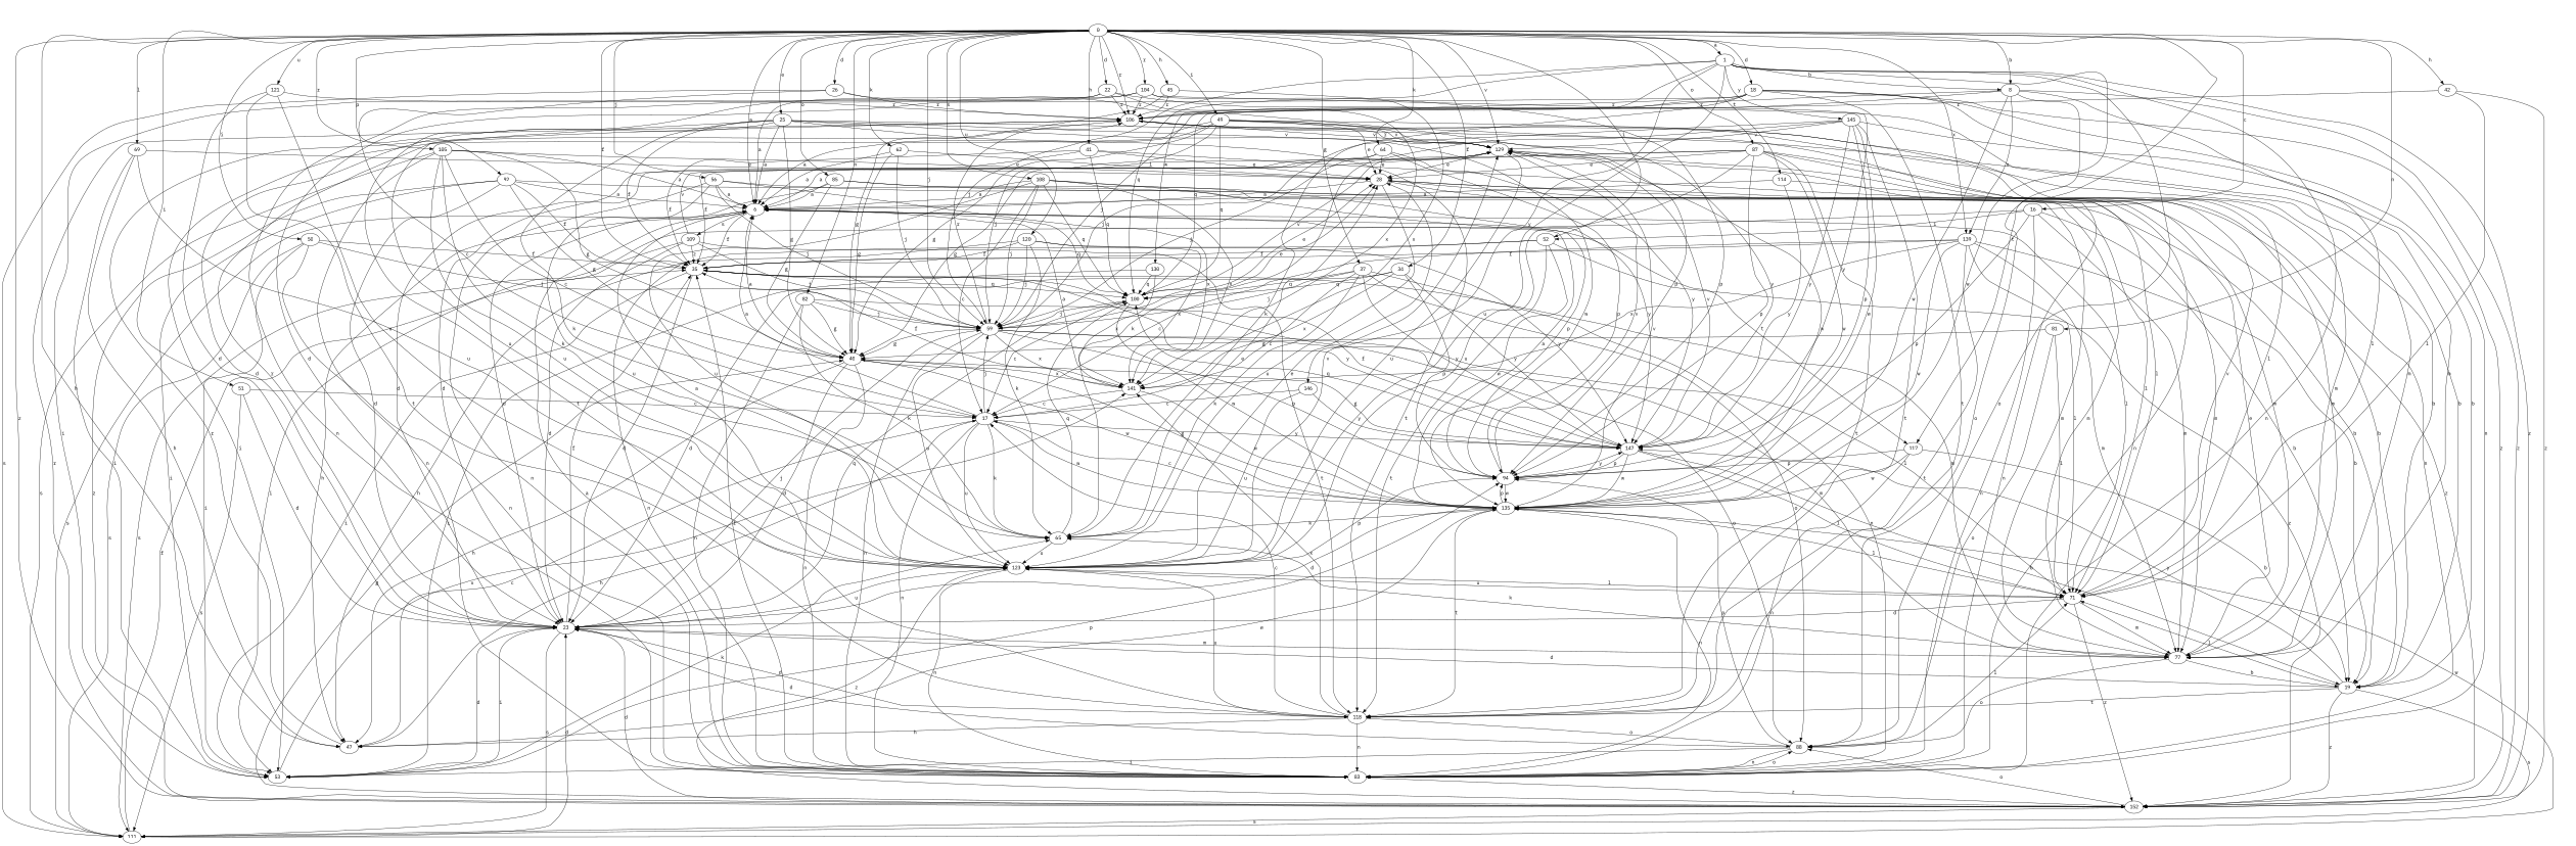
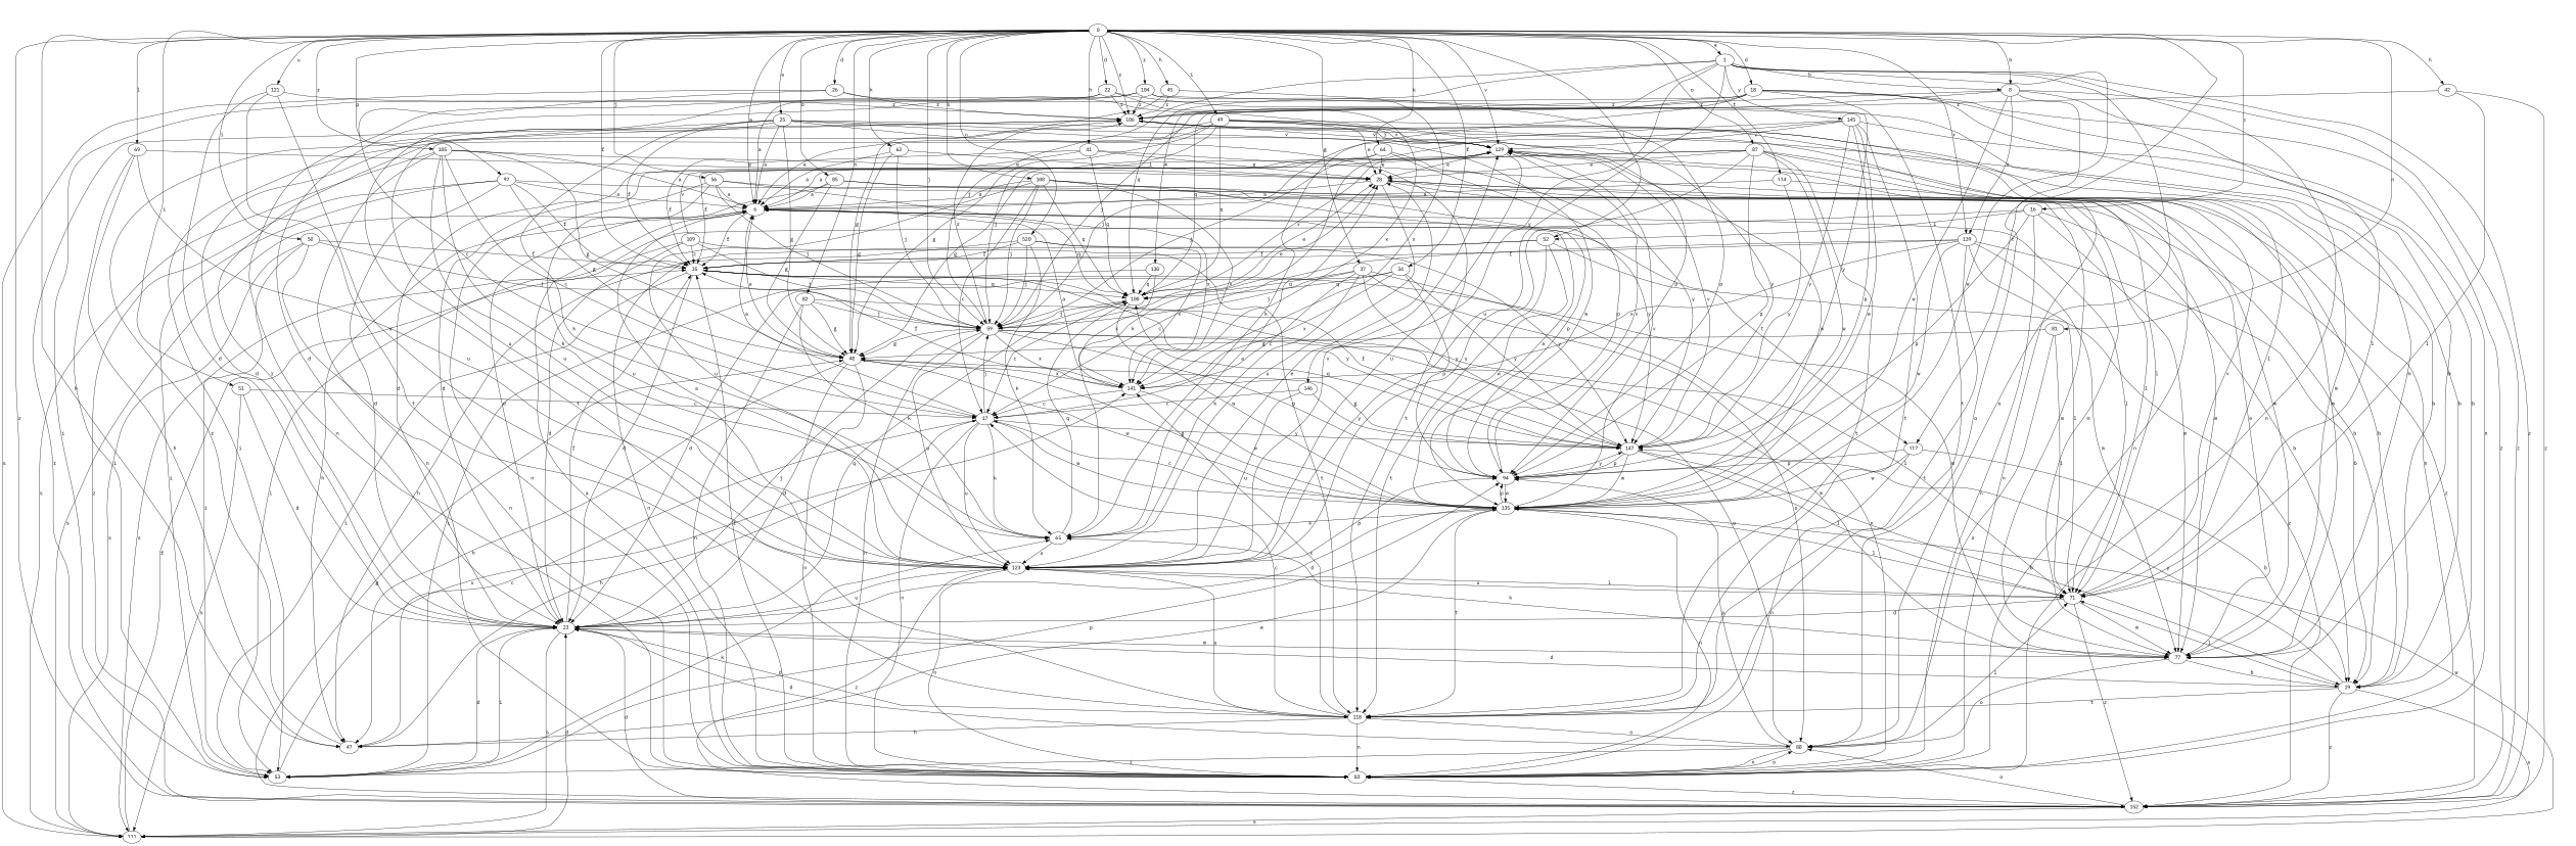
  strict digraph {
    fontname="IBM Plex Mono"
    node [fontname="IBM Plex Mono"]
    edge [fontname="IBM Plex Mono"]
    0
    1
    6
    8
    16
    18
    n7 [label=26]
    22
    25
    34
    35
    37
    41
    42
    45
    47
    49
    50
    51
    52
    56
    59
    62
    64
    69
    81
    82
    85
    87
    92
    104
    105
    106
    108
    114
    117
-   120
+   120 [label=520]
    121
    129
    139
    152
    83
    88
    100
    123
    130
    135
    145
    146
    71
    109
    111
    n53 [label=19]
    53
    77
    94
    23
    118
    65
    17
    141
    40
    147
    28
    0 -> 1 [label=a]
    0 -> 6 [label=a]
    0 -> 8 [label=b]
    0 -> 16 [label=c]
    0 -> 18 [label=d]
    0 -> n7 [label=d]
    0 -> 22 [label=d]
    0 -> 25 [label=e]
    0 -> 34 [label=f]
    0 -> 35 [label=f]
    0 -> 37 [label=g]
    0 -> 41 [label=h]
    0 -> 42 [label=h]
    0 -> 45 [label=h]
    0 -> 47 [label=h]
    0 -> 49 [label=i]
    0 -> 50 [label=i]
    0 -> 51 [label=i]
    0 -> 52 [label=i]
    0 -> 56 [label=j]
    0 -> 59 [label=j]
    0 -> 62 [label=k]
    0 -> 64 [label=k]
    0 -> 69 [label=l]
    0 -> 81 [label=n]
    0 -> 82 [label=n]
    0 -> 85 [label=o]
    0 -> 87 [label=o]
    0 -> 92 [label=p]
    0 -> 104 [label=r]
    0 -> 105 [label=r]
    0 -> 106 [label=r]
    0 -> 108 [label=s]
    0 -> 114 [label=t]
    0 -> 117 [label=t]
    0 -> 120 [label=u]
    0 -> 121 [label=u]
    0 -> 129 [label=v]
    0 -> 139 [label=x]
    0 -> 152 [label=z]
    1 -> 8 [label=b]
    1 -> 59 [label=j]
    1 -> 152 [label=z]
    1 -> 83 [label=n]
    1 -> 88 [label=o]
    1 -> 100 [label=q]
    1 -> 123 [label=u]
    1 -> 130 [label=w]
    1 -> 135 [label=w]
    1 -> 145 [label=y]
    1 -> 146 [label=y]
    6 -> 35 [label=f]
    6 -> 47 [label=h]
    6 -> 117 [label=t]
    6 -> 100 [label=q]
    6 -> 71 [label=l]
-   6 -> 109 [label=s]
    6 -> 111 [label=s]
    8 -> 106 [label=r]
    8 -> 139 [label=x]
    8 -> 152 [label=z]
    8 -> 88 [label=o]
    8 -> 100 [label=q]
    8 -> 135 [label=w]
    8 -> 71 [label=l]
    16 -> 52 [label=i]
    16 -> 83 [label=n]
    16 -> n53 [label=b]
    16 -> 53 [label=i]
    16 -> 77 [label=m]
    16 -> 94 [label=p]
    18 -> 59 [label=j]
    18 -> 106 [label=r]
    18 -> 152 [label=z]
    18 -> 83 [label=n]
    18 -> 77 [label=m]
    18 -> 23 [label=d]
    18 -> 118 [label=t]
    18 -> 65 [label=k]
    n7 -> 106 [label=r]
    n7 -> 111 [label=s]
    n7 -> 94 [label=p]
    n7 -> 17 [label=c]
    22 -> 106 [label=r]
    22 -> 83 [label=n]
    22 -> 53 [label=i]
    22 -> 77 [label=m]
    22 -> 141 [label=x]
    25 -> 6 [label=a]
    25 -> 35 [label=f]
    25 -> 129 [label=v]
    25 -> 123 [label=u]
    25 -> 135 [label=w]
    25 -> n53 [label=b]
    25 -> 23 [label=d]
    25 -> 118 [label=t]
    25 -> 65 [label=k]
    25 -> 40 [label=g]
    34 -> 100 [label=q]
    34 -> 94 [label=p]
    34 -> 23 [label=d]
    34 -> 141 [label=x]
    34 -> 147 [label=y]
    35 -> 100 [label=q]
    35 -> 53 [label=i]
    35 -> 77 [label=m]
    35 -> 23 [label=d]
    35 -> 147 [label=y]
    37 -> 59 [label=j]
    37 -> 83 [label=n]
    37 -> 88 [label=o]
    37 -> 100 [label=q]
    37 -> 65 [label=k]
    37 -> 17 [label=c]
    37 -> 147 [label=y]
    41 -> 6 [label=a]
    41 -> 35 [label=f]
    41 -> 100 [label=q]
    41 -> 77 [label=m]
    41 -> 28 [label=e]
    42 -> 106 [label=r]
    42 -> 152 [label=z]
    42 -> 71 [label=l]
    45 -> 106 [label=r]
    45 -> 94 [label=p]
    45 -> 40 [label=g]
    47 -> 106 [label=r]
    47 -> 135 [label=w]
    47 -> 17 [label=c]
    49 -> 6 [label=a]
    49 -> 59 [label=j]
    49 -> 129 [label=v]
    49 -> 83 [label=n]
    49 -> 100 [label=q]
    49 -> 53 [label=i]
    49 -> 77 [label=m]
    49 -> 40 [label=g]
    49 -> 147 [label=y]
    49 -> 28 [label=e]
    50 -> 35 [label=f]
    50 -> 59 [label=j]
    50 -> 83 [label=n]
    50 -> 111 [label=s]
    50 -> 53 [label=i]
    51 -> 111 [label=s]
    51 -> 23 [label=d]
    51 -> 17 [label=c]
    52 -> 35 [label=f]
    52 -> 47 [label=h]
    52 -> 152 [label=z]
    52 -> 135 [label=w]
    52 -> 118 [label=t]
    56 -> 6 [label=a]
    56 -> 59 [label=j]
    56 -> 83 [label=n]
    56 -> 123 [label=u]
    56 -> n53 [label=b]
    56 -> 141 [label=x]
    59 -> 106 [label=r]
    59 -> 83 [label=n]
    59 -> 123 [label=u]
    59 -> 71 [label=l]
    59 -> 77 [label=m]
    59 -> 94 [label=p]
    59 -> 141 [label=x]
    59 -> 40 [label=g]
    59 -> 28 [label=e]
    62 -> 6 [label=a]
    62 -> 59 [label=j]
    62 -> 40 [label=g]
    62 -> 28 [label=l]
    64 -> 59 [label=j]
    64 -> 94 [label=p]
    64 -> 40 [label=g]
    64 -> 147 [label=y]
    64 -> 28 [label=e]
    69 -> 47 [label=h]
    69 -> 123 [label=u]
    69 -> 53 [label=i]
    69 -> 28 [label=e]
    81 -> 88 [label=o]
    81 -> 71 [label=l]
    81 -> 40 [label=g]
    82 -> 59 [label=j]
    82 -> 83 [label=n]
    82 -> 88 [label=o]
    82 -> 65 [label=k]
    82 -> 40 [label=g]
    85 -> 6 [label=a]
    85 -> 71 [label=l]
    85 -> 77 [label=m]
    85 -> 23 [label=d]
    85 -> 40 [label=g]
    87 -> 35 [label=f]
    87 -> 83 [label=n]
    87 -> 123 [label=u]
    87 -> 135 [label=w]
    87 -> 77 [label=m]
    87 -> 94 [label=p]
    87 -> 23 [label=d]
    87 -> 118 [label=t]
    87 -> 28 [label=e]
    92 -> 6 [label=a]
    92 -> 35 [label=f]
    92 -> 152 [label=z]
    92 -> 53 [label=i]
    92 -> 77 [label=m]
    92 -> 23 [label=d]
    92 -> 40 [label=g]
    104 -> 6 [label=a]
    104 -> 106 [label=r]
    104 -> 118 [label=t]
    104 -> 141 [label=x]
    104 -> 147 [label=y]
    105 -> 6 [label=a]
    105 -> 83 [label=n]
    105 -> 123 [label=u]
    105 -> 111 [label=s]
    105 -> 65 [label=k]
    105 -> 17 [label=c]
    105 -> 40 [label=g]
    105 -> 28 [label=e]
    106 -> 129 [label=v]
    106 -> 71 [label=l]
    106 -> n53 [label=b]
    108 -> 6 [label=a]
    108 -> 59 [label=j]
    108 -> 100 [label=q]
    108 -> 123 [label=u]
    108 -> 94 [label=p]
    108 -> 17 [label=c]
    108 -> 141 [label=x]
    108 -> 147 [label=y]
    114 -> 6 [label=a]
    114 -> n53 [label=b]
    114 -> 147 [label=y]
    117 -> 83 [label=n]
    117 -> 135 [label=w]
    117 -> n53 [label=b]
    117 -> 94 [label=p]
    120 -> 35 [label=f]
    120 -> 59 [label=j]
    120 -> 83 [label=n]
    120 -> 65 [label=k]
    120 -> 141 [label=x]
    120 -> 147 [label=y]
    121 -> 106 [label=r]
    121 -> 123 [label=u]
    121 -> 23 [label=d]
    121 -> 118 [label=t]
    129 -> 106 [label=r]
    129 -> 123 [label=u]
    129 -> 135 [label=w]
    129 -> 71 [label=l]
    129 -> 23 [label=d]
    129 -> 28 [label=e]
    139 -> 35 [label=f]
    139 -> 135 [label=w]
    139 -> 71 [label=l]
    139 -> n53 [label=b]
    139 -> 77 [label=m]
    139 -> 118 [label=t]
    139 -> 17 [label=c]
    139 -> 141 [label=x]
    152 -> 106 [label=r]
    152 -> 88 [label=o]
    152 -> 111 [label=s]
    152 -> 23 [label=d]
    152 -> 40 [label=g]
    83 -> 6 [label=a]
    83 -> 35 [label=f]
    83 -> 152 [label=z]
    83 -> 88 [label=o]
    88 -> 83 [label=n]
    88 -> 71 [label=l]
    88 -> 53 [label=i]
    88 -> 94 [label=p]
    88 -> 23 [label=d]
    100 -> 59 [label=j]
    100 -> 129 [label=v]
    100 -> 135 [label=w]
    100 -> 17 [label=c]
    100 -> 28 [label=e]
    123 -> 6 [label=a]
    123 -> 129 [label=v]
    123 -> 152 [label=z]
    123 -> 83 [label=n]
    123 -> 71 [label=l]
    123 -> 94 [label=p]
    123 -> 28 [label=e]
    130 -> 100 [label=q]
    130 -> 53 [label=i]
    130 -> 141 [label=x]
    135 -> 129 [label=v]
    135 -> 83 [label=n]
    135 -> 71 [label=l]
    135 -> 94 [label=p]
    135 -> 23 [label=d]
    135 -> 118 [label=t]
    135 -> 65 [label=k]
    135 -> 17 [label=c]
    135 -> 40 [label=g]
    145 -> 59 [label=j]
    145 -> 129 [label=v]
    145 -> 135 [label=w]
    145 -> n53 [label=b]
    145 -> 94 [label=p]
    145 -> 118 [label=t]
    145 -> 65 [label=k]
    145 -> 147 [label=y]
    146 -> 123 [label=u]
    146 -> 17 [label=c]
    146 -> 147 [label=y]
    71 -> 129 [label=v]
    71 -> 152 [label=z]
    71 -> 123 [label=u]
    71 -> 77 [label=m]
    71 -> 23 [label=d]
    109 -> 35 [label=z]
    109 -> 59 [label=j]
    109 -> 129 [label=v]
    109 -> 111 [label=s]
    109 -> 23 [label=d]
    109 -> 118 [label=t]
    111 -> 35 [label=f]
    111 -> 135 [label=w]
    111 -> 23 [label=d]
    n53 -> 152 [label=z]
    n53 -> 71 [label=l]
    n53 -> 111 [label=s]
    n53 -> 23 [label=d]
    n53 -> 118 [label=t]
    n53 -> 147 [label=y]
    53 -> 94 [label=p]
    53 -> 23 [label=d]
    53 -> 65 [label=k]
    53 -> 141 [label=x]
    77 -> 88 [label=o]
    77 -> n53 [label=b]
    77 -> 65 [label=k]
    77 -> 28 [label=e]
    94 -> 6 [label=a]
    94 -> 129 [label=v]
    94 -> 135 [label=w]
    94 -> 147 [label=y]
    23 -> 35 [label=f]
    23 -> 59 [label=j]
    23 -> 106 [label=r]
    23 -> 100 [label=q]
    23 -> 123 [label=u]
    23 -> 111 [label=s]
    23 -> 53 [label=i]
    23 -> 77 [label=m]
    118 -> 47 [label=h]
    118 -> 83 [label=n]
    118 -> 88 [label=o]
    118 -> 123 [label=u]
    118 -> 23 [label=d]
    118 -> 17 [label=c]
    118 -> 141 [label=x]
    65 -> 100 [label=q]
    65 -> 123 [label=u]
    65 -> 28 [label=e]
    17 -> 6 [label=a]
    17 -> 47 [label=h]
    17 -> 59 [label=j]
    17 -> 83 [label=n]
    17 -> 123 [label=u]
    17 -> 135 [label=w]
    17 -> 65 [label=k]
    17 -> 147 [label=y]
    141 -> 6 [label=a]
    141 -> 35 [label=f]
    141 -> 135 [label=w]
    141 -> 17 [label=c]
    40 -> 6 [label=a]
    40 -> 47 [label=h]
    40 -> 83 [label=n]
    40 -> 135 [label=w]
    40 -> 23 [label=d]
    40 -> 141 [label=x]
    147 -> 35 [label=f]
    147 -> 129 [label=v]
    147 -> 100 [label=q]
    147 -> 135 [label=w]
    147 -> 71 [label=l]
    147 -> n53 [label=b]
    147 -> 94 [label=p]
    147 -> 40 [label=g]
    28 -> 6 [label=a]
    28 -> 152 [label=z]
    28 -> 83 [label=n]
    28 -> 123 [label=u]
    28 -> 77 [label=m]
  }
